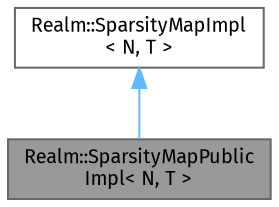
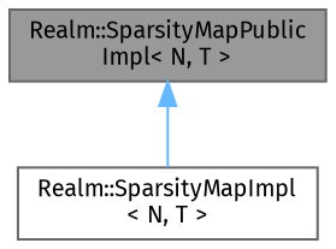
  digraph {
    fontname="Fira Sans"
    node [color=gray40 fontname="Fira Sans" fontsize=10 shape=box style=filled]
    n1 [fillcolor=grey60 fontcolor=black height=0.2 label="Realm::SparsityMapPublic\lImpl\< N, T \>" width=0.4]
    n2 [fillcolor=white height=0.2 label="Realm::SparsityMapImpl\l\< N, T \>" width=0.4]
-   n2 -> n1 [color=steelblue1 dir=back fontname="Fira Sans" fontsize=10 labelfontname=Helvetica labelfontsize=10 style=solid]
+   n1 -> n2 [color=steelblue1 dir=back fontname="Fira Sans" fontsize=10 labelfontname=Helvetica labelfontsize=10 style=solid]
  }
